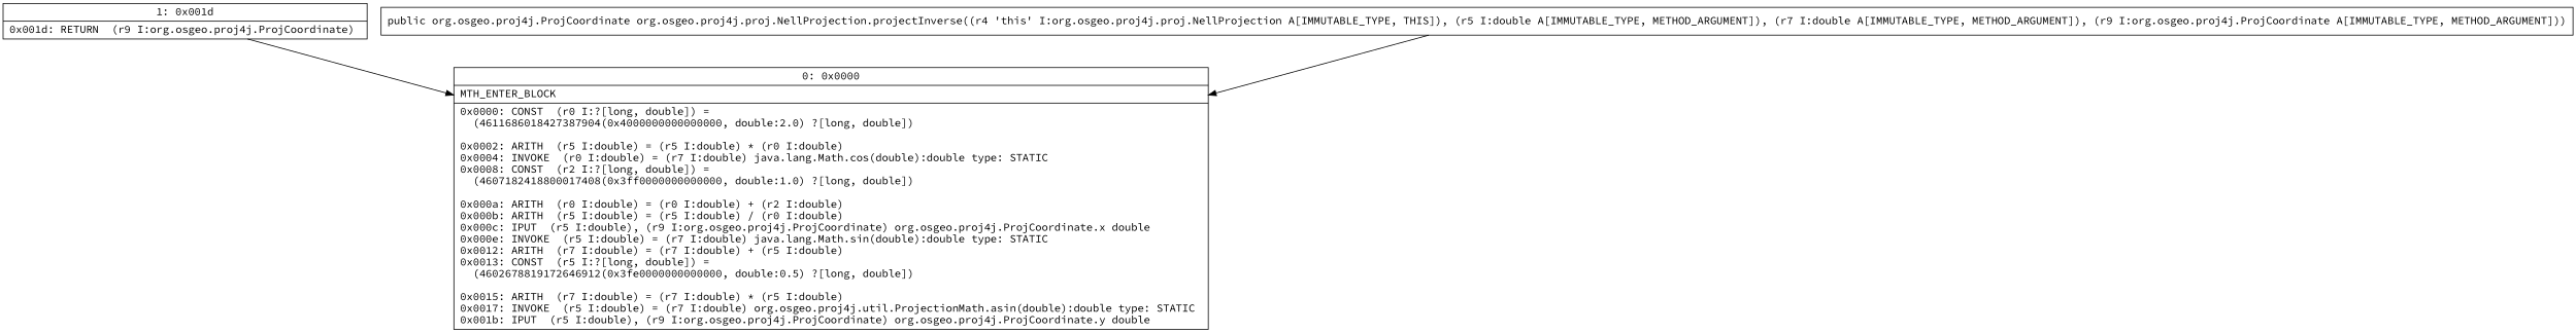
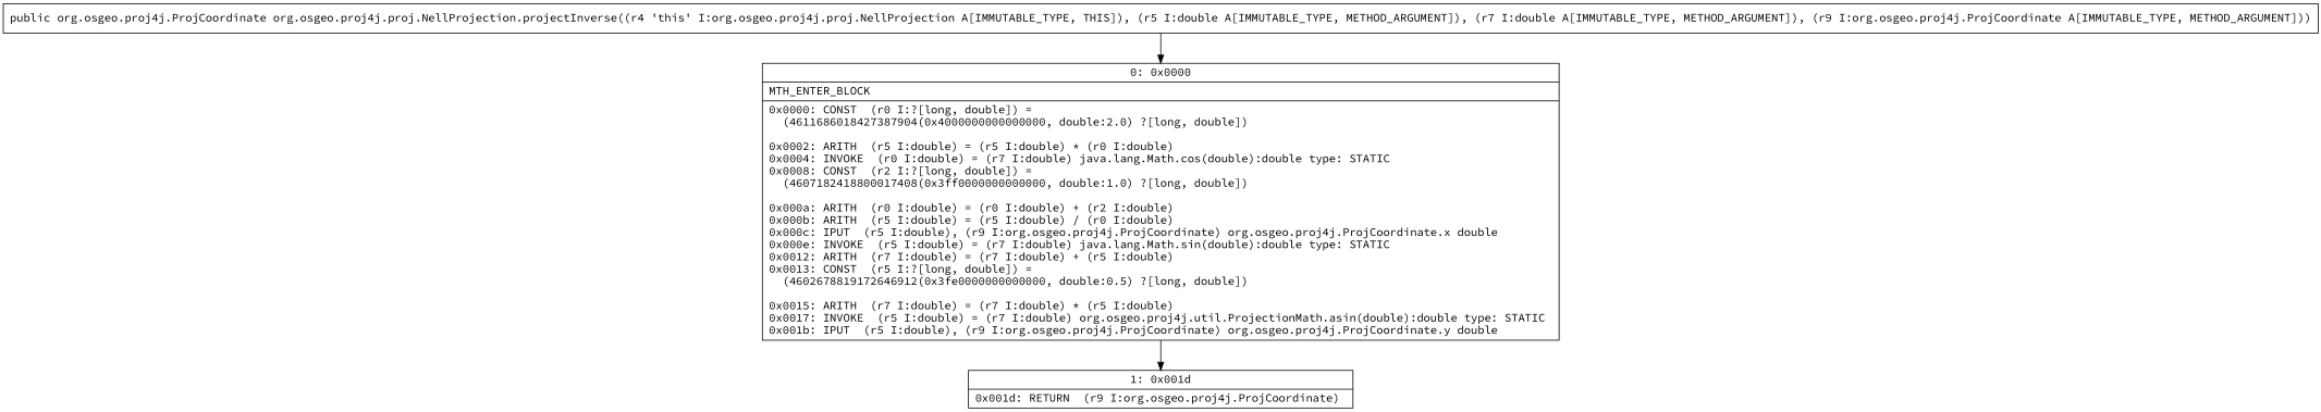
  digraph {
    fontname="Source Code Pro"
    node [shape=record fontname="Source Code Pro"]
    edge [fontname="Source Code Pro"]
    n1 [label="{0\:\ 0x0000|MTH_ENTER_BLOCK\l|0x0000: CONST  (r0 I:?[long, double]) = \l  (4611686018427387904(0x4000000000000000, double:2.0) ?[long, double])\l \l0x0002: ARITH  (r5 I:double) = (r5 I:double) * (r0 I:double) \l0x0004: INVOKE  (r0 I:double) = (r7 I:double) java.lang.Math.cos(double):double type: STATIC \l0x0008: CONST  (r2 I:?[long, double]) = \l  (4607182418800017408(0x3ff0000000000000, double:1.0) ?[long, double])\l \l0x000a: ARITH  (r0 I:double) = (r0 I:double) + (r2 I:double) \l0x000b: ARITH  (r5 I:double) = (r5 I:double) \/ (r0 I:double) \l0x000c: IPUT  (r5 I:double), (r9 I:org.osgeo.proj4j.ProjCoordinate) org.osgeo.proj4j.ProjCoordinate.x double \l0x000e: INVOKE  (r5 I:double) = (r7 I:double) java.lang.Math.sin(double):double type: STATIC \l0x0012: ARITH  (r7 I:double) = (r7 I:double) + (r5 I:double) \l0x0013: CONST  (r5 I:?[long, double]) = \l  (4602678819172646912(0x3fe0000000000000, double:0.5) ?[long, double])\l \l0x0015: ARITH  (r7 I:double) = (r7 I:double) * (r5 I:double) \l0x0017: INVOKE  (r5 I:double) = (r7 I:double) org.osgeo.proj4j.util.ProjectionMath.asin(double):double type: STATIC \l0x001b: IPUT  (r5 I:double), (r9 I:org.osgeo.proj4j.ProjCoordinate) org.osgeo.proj4j.ProjCoordinate.y double \l}"]
    n2 [label="{1\:\ 0x001d|0x001d: RETURN  (r9 I:org.osgeo.proj4j.ProjCoordinate) \l}"]
    n3 [label="{public org.osgeo.proj4j.ProjCoordinate org.osgeo.proj4j.proj.NellProjection.projectInverse((r4 'this' I:org.osgeo.proj4j.proj.NellProjection A[IMMUTABLE_TYPE, THIS]), (r5 I:double A[IMMUTABLE_TYPE, METHOD_ARGUMENT]), (r7 I:double A[IMMUTABLE_TYPE, METHOD_ARGUMENT]), (r9 I:org.osgeo.proj4j.ProjCoordinate A[IMMUTABLE_TYPE, METHOD_ARGUMENT])) }"]
-   n2 -> n1
+   n1 -> n2
    n3 -> n1
  }
